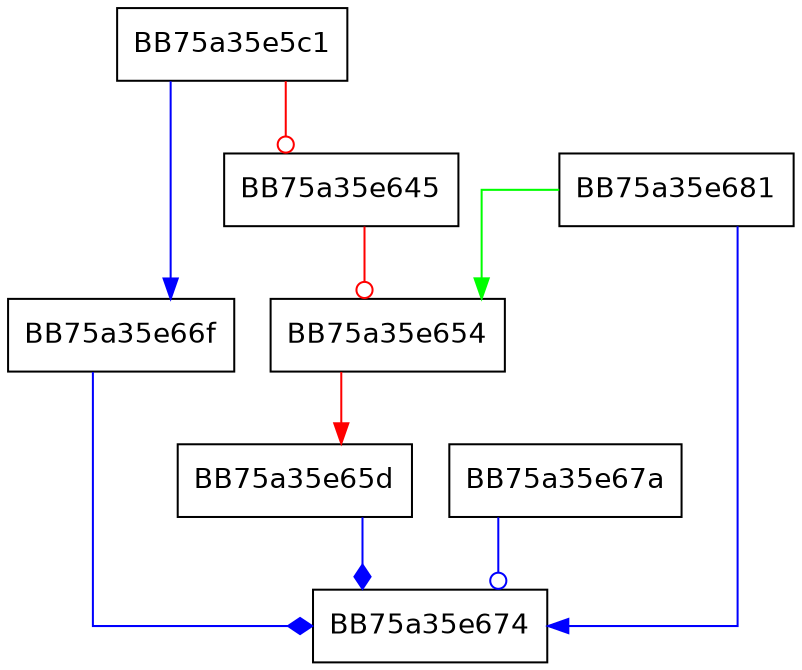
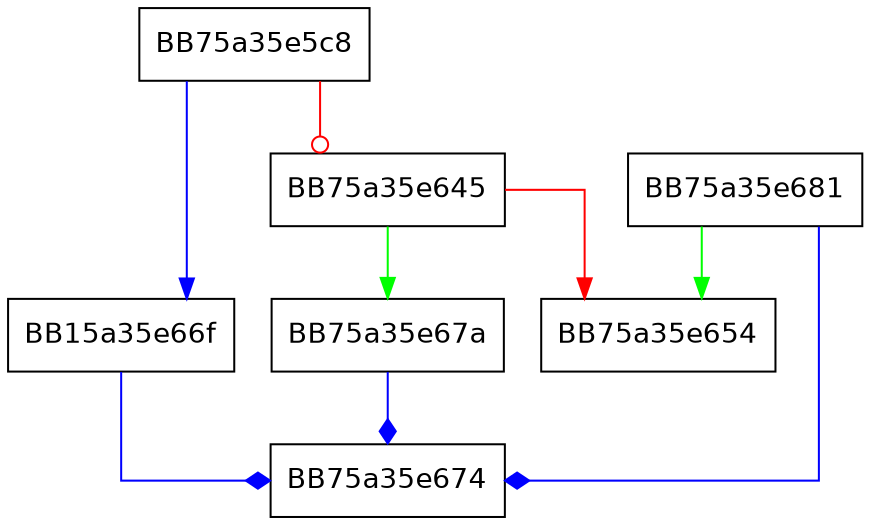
  digraph {
    fontname="DejaVu Sans"
    splines=ortho
    node [fontname="DejaVu Sans" shape=box]
    edge [arrowhead=normal color=blue fontname="DejaVu Sans"]
-   BB75a35e5c8 [label=BB75a35e5c1]
-   BB75a35e66f
+   BB75a35e5c8
+   BB75a35e66f [label=BB15a35e66f]
    BB75a35e645
    BB75a35e674
    BB75a35e67a
    BB75a35e654
-   BB75a35e65d
    BB75a35e681
    BB75a35e5c8 -> BB75a35e66f
    BB75a35e5c8 -> BB75a35e645 [arrowhead=odot color=red]
    BB75a35e66f -> BB75a35e674 [arrowhead=diamond]
-   BB75a35e645 -> BB75a35e654 [arrowhead=odot color=red]
-   BB75a35e67a -> BB75a35e674 [arrowhead=odot]
-   BB75a35e654 -> BB75a35e65d [color=red]
-   BB75a35e65d -> BB75a35e674 [arrowhead=diamond]
-   BB75a35e681 -> BB75a35e674
+   BB75a35e645 -> BB75a35e67a [color=green]
+   BB75a35e645 -> BB75a35e654 [color=red]
+   BB75a35e67a -> BB75a35e674 [arrowhead=diamond]
+   BB75a35e681 -> BB75a35e674 [arrowhead=diamond]
    BB75a35e681 -> BB75a35e654 [color=green]
  }
